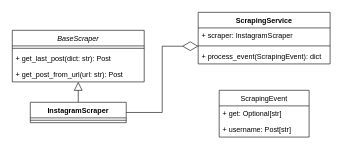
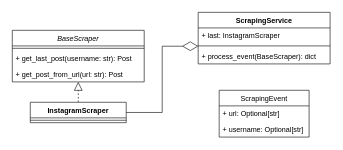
  <mxCell id="0" />
  <mxCell id="1" parent="0" />
- <mxCell id="2" value="" style="endArrow=block;dashed=0;endFill=0;endSize=12;html=1;rounded=0;exitX=0.5;exitY=0;exitDx=0;exitDy=0;edgeStyle=orthogonalEdgeStyle;entryX=0.5;entryY=1;entryDx=0;entryDy=0;" parent="1" source="3" target="5" edge="1"><mxGeometry width="160" relative="1" as="geometry"><mxPoint x="210" y="230" as="sourcePoint" /><mxPoint x="170" y="60" as="targetPoint" /></mxGeometry></mxCell>
+ <mxCell id="2" value="" style="endArrow=block;dashed=1;endFill=0;endSize=12;html=1;rounded=0;exitX=0.5;exitY=0;exitDx=0;exitDy=0;edgeStyle=orthogonalEdgeStyle;entryX=0.5;entryY=1;entryDx=0;entryDy=0;" parent="1" source="3" target="5" edge="1"><mxGeometry width="160" relative="1" as="geometry"><mxPoint x="210" y="230" as="sourcePoint" /><mxPoint x="170" y="60" as="targetPoint" /></mxGeometry></mxCell>
  <mxCell id="3" value="InstagramScraper" style="swimlane;fontStyle=1;align=center;verticalAlign=top;childLayout=stackLayout;horizontal=1;startSize=26;horizontalStack=0;resizeParent=1;resizeParentMax=0;resizeLast=0;collapsible=1;marginBottom=0;" parent="1" vertex="1"><mxGeometry x="50" y="170" width="160" height="34" as="geometry" /></mxCell>
  <mxCell id="4" value="" style="line;strokeWidth=1;fillColor=none;align=left;verticalAlign=middle;spacingTop=-1;spacingLeft=3;spacingRight=3;rotatable=0;labelPosition=right;points=[];portConstraint=eastwest;" parent="3" vertex="1"><mxGeometry y="26" width="160" height="8" as="geometry" /></mxCell>
  <mxCell id="5" value="BaseScraper" style="swimlane;fontStyle=2;align=center;verticalAlign=top;childLayout=stackLayout;horizontal=1;startSize=26;horizontalStack=0;resizeParent=1;resizeParentMax=0;resizeLast=0;collapsible=1;marginBottom=0;" parent="1" vertex="1"><mxGeometry x="20" y="50" width="220" height="86" as="geometry" /></mxCell>
  <mxCell id="6" value="" style="line;strokeWidth=1;fillColor=none;align=left;verticalAlign=middle;spacingTop=-1;spacingLeft=3;spacingRight=3;rotatable=0;labelPosition=right;points=[];portConstraint=eastwest;" parent="5" vertex="1"><mxGeometry y="26" width="220" height="8" as="geometry" /></mxCell>
- <mxCell id="7" value="+ get_last_post(dict: str): Post" style="text;strokeColor=none;fillColor=none;align=left;verticalAlign=top;spacingLeft=4;spacingRight=4;overflow=hidden;rotatable=0;points=[[0,0.5],[1,0.5]];portConstraint=eastwest;" parent="5" vertex="1"><mxGeometry y="34" width="220" height="26" as="geometry" /></mxCell>
+ <mxCell id="7" value="+ get_last_post(username: str): Post" style="text;strokeColor=none;fillColor=none;align=left;verticalAlign=top;spacingLeft=4;spacingRight=4;overflow=hidden;rotatable=0;points=[[0,0.5],[1,0.5]];portConstraint=eastwest;" parent="5" vertex="1"><mxGeometry y="34" width="220" height="26" as="geometry" /></mxCell>
  <mxCell id="8" value="+ get_post_from_url(url: str): Post" style="text;strokeColor=none;fillColor=none;align=left;verticalAlign=top;spacingLeft=4;spacingRight=4;overflow=hidden;rotatable=0;points=[[0,0.5],[1,0.5]];portConstraint=eastwest;" parent="5" vertex="1"><mxGeometry y="60" width="220" height="26" as="geometry" /></mxCell>
  <mxCell id="9" value="ScrapingService" style="swimlane;fontStyle=1;align=center;verticalAlign=top;childLayout=stackLayout;horizontal=1;startSize=26;horizontalStack=0;resizeParent=1;resizeParentMax=0;resizeLast=0;collapsible=1;marginBottom=0;" vertex="1" parent="1"><mxGeometry x="330" y="20" width="220" height="86" as="geometry" /></mxCell>
- <mxCell id="10" value="+ scraper: InstagramScraper" style="text;strokeColor=none;fillColor=none;align=left;verticalAlign=top;spacingLeft=4;spacingRight=4;overflow=hidden;rotatable=0;points=[[0,0.5],[1,0.5]];portConstraint=eastwest;" vertex="1" parent="9"><mxGeometry y="26" width="220" height="26" as="geometry" /></mxCell>
+ <mxCell id="10" value="+ last: InstagramScraper" style="text;strokeColor=none;fillColor=none;align=left;verticalAlign=top;spacingLeft=4;spacingRight=4;overflow=hidden;rotatable=0;points=[[0,0.5],[1,0.5]];portConstraint=eastwest;" vertex="1" parent="9"><mxGeometry y="26" width="220" height="26" as="geometry" /></mxCell>
  <mxCell id="11" value="" style="line;strokeWidth=1;fillColor=none;align=left;verticalAlign=middle;spacingTop=-1;spacingLeft=3;spacingRight=3;rotatable=0;labelPosition=right;points=[];portConstraint=eastwest;" vertex="1" parent="9"><mxGeometry y="52" width="220" height="8" as="geometry" /></mxCell>
- <mxCell id="12" value="+ process_event(ScrapingEvent): dict" style="text;strokeColor=none;fillColor=none;align=left;verticalAlign=top;spacingLeft=4;spacingRight=4;overflow=hidden;rotatable=0;points=[[0,0.5],[1,0.5]];portConstraint=eastwest;" vertex="1" parent="9"><mxGeometry y="60" width="220" height="26" as="geometry" /></mxCell>
+ <mxCell id="12" value="+ process_event(BaseScraper): dict" style="text;strokeColor=none;fillColor=none;align=left;verticalAlign=top;spacingLeft=4;spacingRight=4;overflow=hidden;rotatable=0;points=[[0,0.5],[1,0.5]];portConstraint=eastwest;" vertex="1" parent="9"><mxGeometry y="60" width="220" height="26" as="geometry" /></mxCell>
  <mxCell id="13" value="" style="endArrow=diamondThin;endFill=0;endSize=24;html=1;rounded=0;entryX=0.001;entryY=0.56;entryDx=0;entryDy=0;entryPerimeter=0;exitX=1;exitY=0.5;exitDx=0;exitDy=0;edgeStyle=elbowEdgeStyle;" edge="1" parent="1" source="3" target="11"><mxGeometry width="160" relative="1" as="geometry"><mxPoint x="140" y="210" as="sourcePoint" /><mxPoint x="300" y="210" as="targetPoint" /></mxGeometry></mxCell>
  <mxCell id="14" value="ScrapingEvent" style="swimlane;fontStyle=0;childLayout=stackLayout;horizontal=1;startSize=26;fillColor=none;horizontalStack=0;resizeParent=1;resizeParentMax=0;resizeLast=0;collapsible=1;marginBottom=0;" vertex="1" parent="1"><mxGeometry x="365" y="150" width="150" height="78" as="geometry" /></mxCell>
- <mxCell id="15" value="+ get: Optional[str]" style="text;strokeColor=none;fillColor=none;align=left;verticalAlign=top;spacingLeft=4;spacingRight=4;overflow=hidden;rotatable=0;points=[[0,0.5],[1,0.5]];portConstraint=eastwest;" vertex="1" parent="14"><mxGeometry y="26" width="150" height="26" as="geometry" /></mxCell>
- <mxCell id="16" value="+ username: Post[str]" style="text;strokeColor=none;fillColor=none;align=left;verticalAlign=top;spacingLeft=4;spacingRight=4;overflow=hidden;rotatable=0;points=[[0,0.5],[1,0.5]];portConstraint=eastwest;" vertex="1" parent="14"><mxGeometry y="52" width="150" height="26" as="geometry" /></mxCell>
+ <mxCell id="15" value="+ url: Optional[str]" style="text;strokeColor=none;fillColor=none;align=left;verticalAlign=top;spacingLeft=4;spacingRight=4;overflow=hidden;rotatable=0;points=[[0,0.5],[1,0.5]];portConstraint=eastwest;" vertex="1" parent="14"><mxGeometry y="26" width="150" height="26" as="geometry" /></mxCell>
+ <mxCell id="16" value="+ username: Optional[str]" style="text;strokeColor=none;fillColor=none;align=left;verticalAlign=top;spacingLeft=4;spacingRight=4;overflow=hidden;rotatable=0;points=[[0,0.5],[1,0.5]];portConstraint=eastwest;" vertex="1" parent="14"><mxGeometry y="52" width="150" height="26" as="geometry" /></mxCell>
